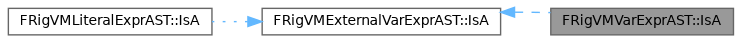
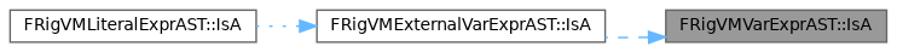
  digraph {
    rankdir=RL
    node [color=grey40 fillcolor=white fontname=Helvetica fontsize=10 shape=box style=filled]
    edge [color=steelblue1 dir=back fontname=Helvetica fontsize=10 labelfontname=Helvetica labelfontsize=10]
    n1 [color=gray40 fillcolor=grey60 fontcolor=black height=0.2 label="FRigVMVarExprAST::IsA" width=0.4]
    n2 [height=0.2 label="FRigVMExternalVarExprAST::IsA" width=0.4]
    n3 [height=0.2 label="FRigVMLiteralExprAST::IsA" width=0.4]
-   n2 -> n1 [style=dashed]
+   n1 -> n2 [style=dashed]
    n2 -> n3 [style=dotted]
  }
